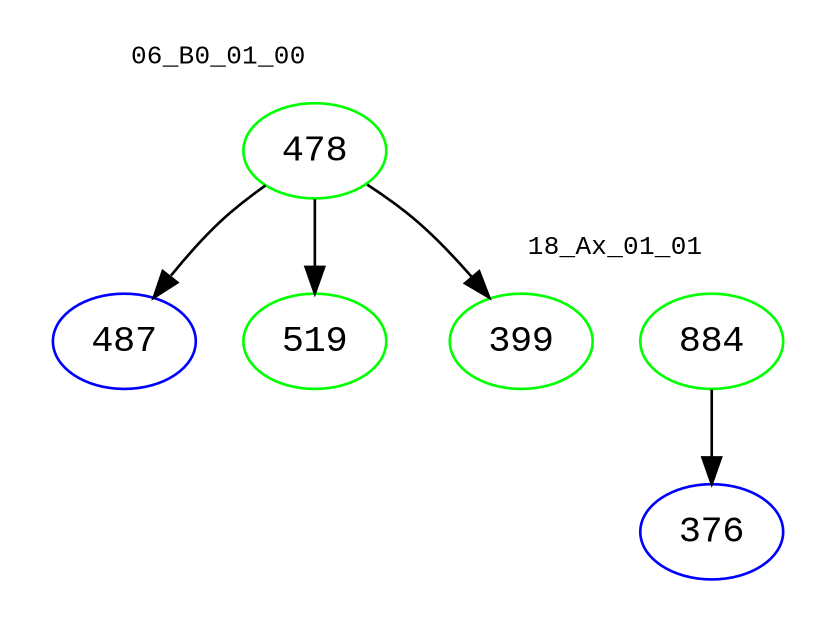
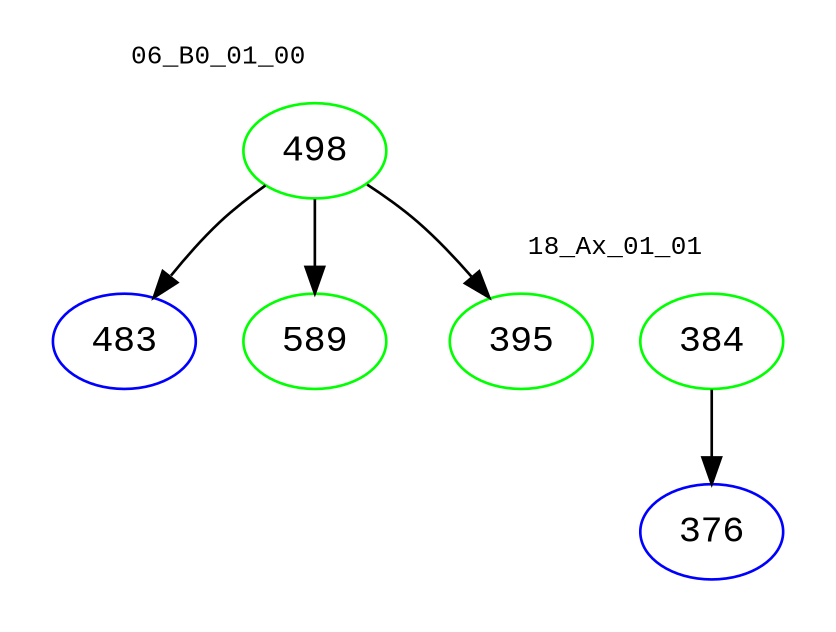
  digraph {
    fontname="Liberation Mono"
    node [color=green fontname="Liberation Mono"]
    edge [color=black fontname="Liberation Mono"]
-   n1 [label=884]
+   n1 [label=384]
    n2 [color=blue label=376]
-   n3 [label=399]
-   n4 [label=478]
-   n5 [color=blue label=487]
-   n6 [label=519]
+   n3 [label=395]
+   n4 [label=498]
+   n5 [color=blue label=483]
+   n6 [label=589]
    subgraph cluster_1 {
      color=white
      fontsize=10
      label="18_Ax_01_01"
      n1
      n2
      n3
    }
    subgraph cluster_2 {
      color=white
      fontsize=10
      label="06_B0_01_00"
      n4
      n5
      n6
    }
    n1 -> n2
    n4 -> n3
    n4 -> n5
    n4 -> n6
  }
